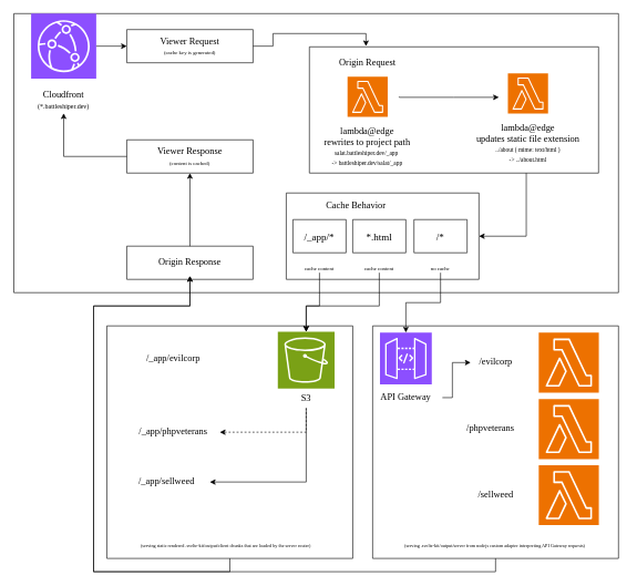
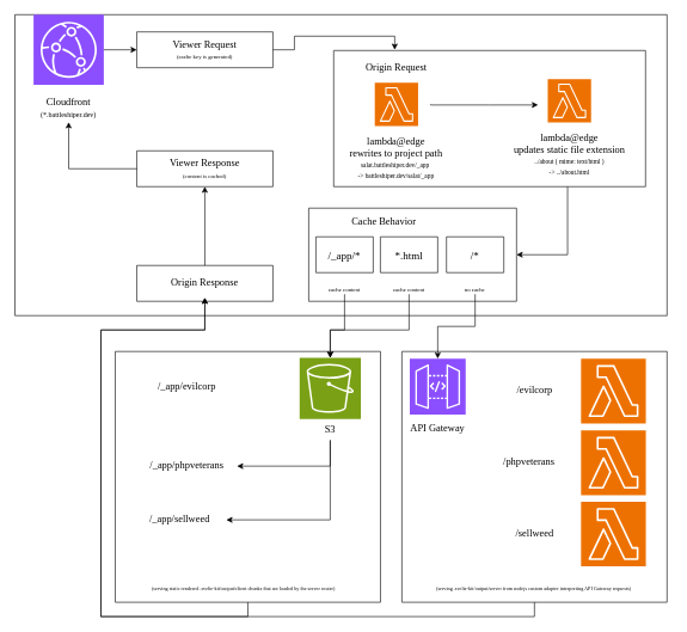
  <mxCell id="0" />
  <mxCell id="1" parent="0" />
  <mxCell id="2" value="" style="swimlane;startSize=0;" parent="1" vertex="1"><mxGeometry x="20" y="20" width="910" height="420" as="geometry" /></mxCell>
  <mxCell id="3" value="" style="group" parent="2" vertex="1" connectable="0"><mxGeometry width="150" height="150" as="geometry" /></mxCell>
  <mxCell id="4" value="" style="sketch=0;points=[[0,0,0],[0.25,0,0],[0.5,0,0],[0.75,0,0],[1,0,0],[0,1,0],[0.25,1,0],[0.5,1,0],[0.75,1,0],[1,1,0],[0,0.25,0],[0,0.5,0],[0,0.75,0],[1,0.25,0],[1,0.5,0],[1,0.75,0]];outlineConnect=0;fontColor=#232F3E;fillColor=#8C4FFF;strokeColor=#ffffff;dashed=0;verticalLabelPosition=bottom;verticalAlign=top;align=center;html=1;fontSize=12;fontStyle=0;aspect=fixed;shape=mxgraph.aws4.resourceIcon;resIcon=mxgraph.aws4.cloudfront;" parent="3" vertex="1"><mxGeometry x="26" width="98" height="98" as="geometry" /></mxCell>
  <mxCell id="5" value="&lt;font style=&quot;font-size: 14px;&quot; data-font-src=&quot;https://fonts.googleapis.com/css?family=Ubuntu&quot;&gt;Cloudfront&lt;/font&gt;&lt;div&gt;&lt;font style=&quot;font-size: 10px;&quot;&gt;(*.battleshiper.dev)&lt;/font&gt;&lt;/div&gt;" style="text;html=1;align=center;verticalAlign=middle;whiteSpace=wrap;rounded=0;fontFamily=Ubuntu;fontSource=https%3A%2F%2Ffonts.googleapis.com%2Fcss%3Ffamily%3DUbuntu;" parent="3" vertex="1"><mxGeometry y="110" width="150" height="40" as="geometry" /></mxCell>
  <mxCell id="6" style="edgeStyle=orthogonalEdgeStyle;rounded=0;orthogonalLoop=1;jettySize=auto;html=1;exitX=1;exitY=0.5;exitDx=0;exitDy=0;" parent="2" source="7" edge="1"><mxGeometry relative="1" as="geometry"><Array as="points"><mxPoint x="390" y="49" /><mxPoint x="390" y="30" /><mxPoint x="530" y="30" /><mxPoint x="530" y="49" /></Array><mxPoint x="530" y="49" as="targetPoint" /></mxGeometry></mxCell>
  <mxCell id="7" value="" style="swimlane;startSize=0;" parent="2" vertex="1"><mxGeometry x="170" y="24" width="190" height="50" as="geometry" /></mxCell>
  <mxCell id="8" value="&lt;span style=&quot;font-size: 14px;&quot;&gt;Viewer Request&lt;/span&gt;&lt;br&gt;&lt;font style=&quot;font-size: 8px;&quot;&gt;(cache key is generated)&lt;/font&gt;" style="text;html=1;align=center;verticalAlign=middle;whiteSpace=wrap;rounded=0;fontFamily=Ubuntu;fontSource=https%3A%2F%2Ffonts.googleapis.com%2Fcss%3Ffamily%3DUbuntu;" parent="7" vertex="1"><mxGeometry x="20" y="5" width="150" height="40" as="geometry" /></mxCell>
  <mxCell id="9" value="" style="group" parent="2" vertex="1" connectable="0"><mxGeometry x="380" y="50" width="500" height="190" as="geometry" /></mxCell>
  <mxCell id="10" value="" style="group" parent="9" vertex="1" connectable="0"><mxGeometry x="64.815" width="435.185" height="190" as="geometry" /></mxCell>
  <mxCell id="11" value="" style="swimlane;startSize=0;" parent="10" vertex="1"><mxGeometry width="435.185" height="190" as="geometry" /></mxCell>
  <mxCell id="12" value="&lt;span style=&quot;font-size: 14px;&quot;&gt;Origin Request&lt;/span&gt;" style="text;html=1;align=center;verticalAlign=middle;whiteSpace=wrap;rounded=0;fontFamily=Ubuntu;fontSource=https%3A%2F%2Ffonts.googleapis.com%2Fcss%3Ffamily%3DUbuntu;" parent="11" vertex="1"><mxGeometry x="15.19" y="5" width="144.82" height="40" as="geometry" /></mxCell>
  <mxCell id="13" value="" style="sketch=0;points=[[0,0,0],[0.25,0,0],[0.5,0,0],[0.75,0,0],[1,0,0],[0,1,0],[0.25,1,0],[0.5,1,0],[0.75,1,0],[1,1,0],[0,0.25,0],[0,0.5,0],[0,0.75,0],[1,0.25,0],[1,0.5,0],[1,0.75,0]];outlineConnect=0;fontColor=#232F3E;fillColor=#ED7100;strokeColor=#ffffff;dashed=0;verticalLabelPosition=bottom;verticalAlign=top;align=center;html=1;fontSize=12;fontStyle=0;aspect=fixed;shape=mxgraph.aws4.resourceIcon;resIcon=mxgraph.aws4.lambda;" parent="11" vertex="1"><mxGeometry x="57.379" y="45" width="60.444" height="60.444" as="geometry" /></mxCell>
  <mxCell id="14" value="&lt;span style=&quot;font-size: 14px;&quot;&gt;lambda@edge&lt;/span&gt;&lt;br&gt;&lt;span style=&quot;font-size: 14px;&quot;&gt;rewrites to project path&lt;/span&gt;&lt;br&gt;&lt;font style=&quot;font-size: 9px;&quot;&gt;salat.battleshiper.dev/_app&amp;nbsp;&lt;/font&gt;&lt;div&gt;&lt;font style=&quot;font-size: 9px;&quot;&gt;-&amp;gt; battleshiper.dev/salat/_app&lt;/font&gt;&lt;/div&gt;" style="text;html=1;align=center;verticalAlign=middle;whiteSpace=wrap;rounded=0;fontFamily=Ubuntu;fontSource=https%3A%2F%2Ffonts.googleapis.com%2Fcss%3Ffamily%3DUbuntu;" parent="11" vertex="1"><mxGeometry x="-162.398" y="130" width="500.0" height="40" as="geometry" /></mxCell>
  <mxCell id="15" value="" style="group" vertex="1" connectable="0" parent="11"><mxGeometry x="245.185" y="40" width="167.58" height="125" as="geometry" /></mxCell>
  <mxCell id="16" value="" style="sketch=0;points=[[0,0,0],[0.25,0,0],[0.5,0,0],[0.75,0,0],[1,0,0],[0,1,0],[0.25,1,0],[0.5,1,0],[0.75,1,0],[1,1,0],[0,0.25,0],[0,0.5,0],[0,0.75,0],[1,0.25,0],[1,0.5,0],[1,0.75,0]];outlineConnect=0;fontColor=#232F3E;fillColor=#ED7100;strokeColor=#ffffff;dashed=0;verticalLabelPosition=bottom;verticalAlign=top;align=center;html=1;fontSize=12;fontStyle=0;aspect=fixed;shape=mxgraph.aws4.resourceIcon;resIcon=mxgraph.aws4.lambda;" vertex="1" parent="15"><mxGeometry x="53.564" width="60.444" height="60.444" as="geometry" /></mxCell>
  <mxCell id="17" value="&lt;span style=&quot;font-size: 14px;&quot;&gt;lambda@edge&lt;/span&gt;&lt;br&gt;&lt;span style=&quot;font-size: 14px;&quot;&gt;updates static file extension&lt;/span&gt;&lt;br&gt;&lt;font style=&quot;font-size: 9px;&quot;&gt;../about ( mime: text/html )&lt;/font&gt;&lt;div&gt;&lt;font style=&quot;font-size: 9px;&quot;&gt;-&amp;gt; ../about.html&lt;/font&gt;&lt;/div&gt;" style="text;html=1;align=center;verticalAlign=middle;whiteSpace=wrap;rounded=0;fontFamily=Ubuntu;fontSource=https%3A%2F%2Ffonts.googleapis.com%2Fcss%3Ffamily%3DUbuntu;" vertex="1" parent="15"><mxGeometry x="-10" y="85" width="187.58" height="40" as="geometry" /></mxCell>
  <mxCell id="18" style="edgeStyle=orthogonalEdgeStyle;rounded=0;orthogonalLoop=1;jettySize=auto;html=1;" edge="1" parent="11"><mxGeometry relative="1" as="geometry"><mxPoint x="135.185" y="75" as="sourcePoint" /><mxPoint x="285.185" y="76" as="targetPoint" /><Array as="points"><mxPoint x="217" y="76" /><mxPoint x="299" y="76" /></Array></mxGeometry></mxCell>
  <mxCell id="19" style="edgeStyle=orthogonalEdgeStyle;rounded=0;orthogonalLoop=1;jettySize=auto;html=1;entryX=0.5;entryY=1;entryDx=0;entryDy=0;" parent="2" source="20" target="23" edge="1"><mxGeometry relative="1" as="geometry" /></mxCell>
  <mxCell id="20" value="" style="swimlane;startSize=0;" parent="2" vertex="1"><mxGeometry x="170" y="350" width="190" height="50" as="geometry" /></mxCell>
  <mxCell id="21" value="&lt;span style=&quot;font-size: 14px;&quot;&gt;Origin Response&lt;/span&gt;" style="text;html=1;align=center;verticalAlign=middle;whiteSpace=wrap;rounded=0;fontFamily=Ubuntu;fontSource=https%3A%2F%2Ffonts.googleapis.com%2Fcss%3Ffamily%3DUbuntu;" parent="20" vertex="1"><mxGeometry x="20" y="5" width="150" height="40" as="geometry" /></mxCell>
  <mxCell id="22" style="edgeStyle=orthogonalEdgeStyle;rounded=0;orthogonalLoop=1;jettySize=auto;html=1;entryX=0.5;entryY=1;entryDx=0;entryDy=0;" parent="2" source="23" target="5" edge="1"><mxGeometry relative="1" as="geometry" /></mxCell>
  <mxCell id="23" value="" style="swimlane;startSize=0;" parent="2" vertex="1"><mxGeometry x="170" y="190" width="190" height="50" as="geometry" /></mxCell>
  <mxCell id="24" value="&lt;span style=&quot;font-size: 14px;&quot;&gt;Viewer Response&lt;/span&gt;&lt;br&gt;&lt;font style=&quot;font-size: 8px;&quot;&gt;(content is cached)&lt;/font&gt;" style="text;html=1;align=center;verticalAlign=middle;whiteSpace=wrap;rounded=0;fontFamily=Ubuntu;fontSource=https%3A%2F%2Ffonts.googleapis.com%2Fcss%3Ffamily%3DUbuntu;" parent="23" vertex="1"><mxGeometry x="20" y="5" width="150" height="40" as="geometry" /></mxCell>
  <mxCell id="25" style="edgeStyle=orthogonalEdgeStyle;rounded=0;orthogonalLoop=1;jettySize=auto;html=1;entryX=0;entryY=0.5;entryDx=0;entryDy=0;" parent="2" source="4" target="7" edge="1"><mxGeometry relative="1" as="geometry" /></mxCell>
  <mxCell id="26" value="" style="swimlane;startSize=0;" parent="2" vertex="1"><mxGeometry x="410" y="270" width="290" height="130" as="geometry" /></mxCell>
  <mxCell id="27" value="&lt;span style=&quot;font-size: 14px;&quot;&gt;Cache Behavior&lt;/span&gt;" style="text;html=1;align=center;verticalAlign=middle;whiteSpace=wrap;rounded=0;fontFamily=Ubuntu;fontSource=https%3A%2F%2Ffonts.googleapis.com%2Fcss%3Ffamily%3DUbuntu;" parent="26" vertex="1"><mxGeometry x="30" width="150" height="40" as="geometry" /></mxCell>
  <mxCell id="28" value="&lt;font style=&quot;font-size: 8px;&quot;&gt;no cache&lt;/font&gt;" style="text;html=1;align=center;verticalAlign=middle;whiteSpace=wrap;rounded=0;fontFamily=Ubuntu;fontSource=https%3A%2F%2Ffonts.googleapis.com%2Fcss%3Ffamily%3DUbuntu;fontSize=15;" parent="26" vertex="1"><mxGeometry x="201.11" y="100" width="62.22" height="20" as="geometry" /></mxCell>
  <mxCell id="29" value="" style="group" parent="26" vertex="1" connectable="0"><mxGeometry x="10" y="40" width="80" height="80" as="geometry" /></mxCell>
  <mxCell id="30" value="" style="group" parent="29" vertex="1" connectable="0"><mxGeometry width="80" height="50" as="geometry" /></mxCell>
  <mxCell id="31" value="" style="swimlane;startSize=0;" parent="30" vertex="1"><mxGeometry width="80" height="50" as="geometry" /></mxCell>
  <mxCell id="32" value="&lt;font style=&quot;font-size: 15px;&quot;&gt;/_app/*&lt;/font&gt;" style="text;html=1;align=center;verticalAlign=middle;whiteSpace=wrap;rounded=0;fontFamily=Ubuntu;fontSource=https%3A%2F%2Ffonts.googleapis.com%2Fcss%3Ffamily%3DUbuntu;fontSize=15;" parent="30" vertex="1"><mxGeometry x="8.889" y="5" width="62.222" height="40" as="geometry" /></mxCell>
  <mxCell id="33" value="&lt;font style=&quot;font-size: 8px;&quot;&gt;cache content&lt;/font&gt;" style="text;html=1;align=center;verticalAlign=middle;whiteSpace=wrap;rounded=0;fontFamily=Ubuntu;fontSource=https%3A%2F%2Ffonts.googleapis.com%2Fcss%3Ffamily%3DUbuntu;fontSize=15;" parent="29" vertex="1"><mxGeometry x="8.89" y="60" width="62.22" height="20" as="geometry" /></mxCell>
  <mxCell id="34" value="" style="group" parent="26" vertex="1" connectable="0"><mxGeometry x="192.22" y="40" width="80" height="50" as="geometry" /></mxCell>
  <mxCell id="35" value="" style="swimlane;startSize=0;" parent="34" vertex="1"><mxGeometry width="80" height="50" as="geometry" /></mxCell>
  <mxCell id="36" value="&lt;font style=&quot;font-size: 15px;&quot;&gt;/*&lt;/font&gt;" style="text;html=1;align=center;verticalAlign=middle;whiteSpace=wrap;rounded=0;fontFamily=Ubuntu;fontSource=https%3A%2F%2Ffonts.googleapis.com%2Fcss%3Ffamily%3DUbuntu;fontSize=15;" parent="34" vertex="1"><mxGeometry x="8.889" y="5" width="62.222" height="40" as="geometry" /></mxCell>
  <mxCell id="37" value="" style="group" vertex="1" connectable="0" parent="26"><mxGeometry x="100" y="40" width="80" height="50" as="geometry" /></mxCell>
  <mxCell id="38" value="" style="swimlane;startSize=0;" vertex="1" parent="37"><mxGeometry width="80" height="50" as="geometry" /></mxCell>
  <mxCell id="39" value="&lt;font style=&quot;font-size: 15px;&quot;&gt;*.html&lt;/font&gt;" style="text;html=1;align=center;verticalAlign=middle;whiteSpace=wrap;rounded=0;fontFamily=Ubuntu;fontSource=https%3A%2F%2Ffonts.googleapis.com%2Fcss%3Ffamily%3DUbuntu;fontSize=15;" vertex="1" parent="37"><mxGeometry x="8.889" y="5" width="62.222" height="40" as="geometry" /></mxCell>
  <mxCell id="40" value="&lt;font style=&quot;font-size: 8px;&quot;&gt;cache content&lt;/font&gt;" style="text;html=1;align=center;verticalAlign=middle;whiteSpace=wrap;rounded=0;fontFamily=Ubuntu;fontSource=https%3A%2F%2Ffonts.googleapis.com%2Fcss%3Ffamily%3DUbuntu;fontSize=15;" vertex="1" parent="26"><mxGeometry x="108.89" y="100" width="62.22" height="20" as="geometry" /></mxCell>
  <mxCell id="41" style="edgeStyle=orthogonalEdgeStyle;rounded=0;orthogonalLoop=1;jettySize=auto;html=1;entryX=1;entryY=0.5;entryDx=0;entryDy=0;exitX=0.75;exitY=1;exitDx=0;exitDy=0;" edge="1" parent="2" source="11" target="26"><mxGeometry relative="1" as="geometry" /></mxCell>
  <mxCell id="42" style="edgeStyle=orthogonalEdgeStyle;rounded=0;orthogonalLoop=1;jettySize=auto;html=1;entryX=0.5;entryY=0;entryDx=0;entryDy=0;entryPerimeter=0;" parent="1" source="28" target="57" edge="1"><mxGeometry relative="1" as="geometry" /></mxCell>
  <mxCell id="43" style="edgeStyle=orthogonalEdgeStyle;rounded=0;orthogonalLoop=1;jettySize=auto;html=1;entryX=0.5;entryY=1;entryDx=0;entryDy=0;exitX=0.5;exitY=1;exitDx=0;exitDy=0;" edge="1" parent="1" source="44" target="21"><mxGeometry relative="1" as="geometry"><Array as="points"><mxPoint x="745" y="860" /><mxPoint x="140" y="860" /><mxPoint x="140" y="460" /><mxPoint x="285" y="460" /></Array></mxGeometry></mxCell>
  <mxCell id="44" value="" style="swimlane;startSize=0;" parent="1" vertex="1"><mxGeometry x="560" y="490" width="370" height="350" as="geometry" /></mxCell>
- <mxCell id="45" style="edgeStyle=orthogonalEdgeStyle;rounded=0;orthogonalLoop=1;jettySize=auto;html=1;entryX=0;entryY=0.5;entryDx=0;entryDy=0;" parent="44" source="46" target="48" edge="1"><mxGeometry relative="1" as="geometry"><Array as="points"><mxPoint x="120" y="108" /><mxPoint x="120" y="55" /></Array></mxGeometry></mxCell>
  <mxCell id="46" value="&lt;span style=&quot;font-size: 14px;&quot;&gt;API Gateway&lt;/span&gt;" style="text;html=1;align=center;verticalAlign=middle;whiteSpace=wrap;rounded=0;fontFamily=Ubuntu;fontSource=https%3A%2F%2Ffonts.googleapis.com%2Fcss%3Ffamily%3DUbuntu;" parent="44" vertex="1"><mxGeometry x="-5" y="88" width="110" height="40" as="geometry" /></mxCell>
  <mxCell id="47" value="" style="sketch=0;points=[[0,0,0],[0.25,0,0],[0.5,0,0],[0.75,0,0],[1,0,0],[0,1,0],[0.25,1,0],[0.5,1,0],[0.75,1,0],[1,1,0],[0,0.25,0],[0,0.5,0],[0,0.75,0],[1,0.25,0],[1,0.5,0],[1,0.75,0]];outlineConnect=0;fontColor=#232F3E;fillColor=#ED7100;strokeColor=#ffffff;dashed=0;verticalLabelPosition=bottom;verticalAlign=top;align=center;html=1;fontSize=12;fontStyle=0;aspect=fixed;shape=mxgraph.aws4.resourceIcon;resIcon=mxgraph.aws4.lambda;" parent="44" vertex="1"><mxGeometry x="250" y="10" width="90.44" height="90.44" as="geometry" /></mxCell>
  <mxCell id="48" value="&lt;span style=&quot;font-size: 14px;&quot;&gt;/evilcorp&lt;/span&gt;" style="text;html=1;align=center;verticalAlign=middle;whiteSpace=wrap;rounded=0;fontFamily=Ubuntu;fontSource=https%3A%2F%2Ffonts.googleapis.com%2Fcss%3Ffamily%3DUbuntu;" parent="44" vertex="1"><mxGeometry x="147.5" y="35.22" width="75" height="40" as="geometry" /></mxCell>
  <mxCell id="49" value="" style="sketch=0;points=[[0,0,0],[0.25,0,0],[0.5,0,0],[0.75,0,0],[1,0,0],[0,1,0],[0.25,1,0],[0.5,1,0],[0.75,1,0],[1,1,0],[0,0.25,0],[0,0.5,0],[0,0.75,0],[1,0.25,0],[1,0.5,0],[1,0.75,0]];outlineConnect=0;fontColor=#232F3E;fillColor=#ED7100;strokeColor=#ffffff;dashed=0;verticalLabelPosition=bottom;verticalAlign=top;align=center;html=1;fontSize=12;fontStyle=0;aspect=fixed;shape=mxgraph.aws4.resourceIcon;resIcon=mxgraph.aws4.lambda;" parent="44" vertex="1"><mxGeometry x="250" y="110" width="90.44" height="90.44" as="geometry" /></mxCell>
  <mxCell id="50" value="&lt;span style=&quot;font-size: 14px;&quot;&gt;/phpveterans&lt;/span&gt;" style="text;html=1;align=center;verticalAlign=middle;whiteSpace=wrap;rounded=0;fontFamily=Ubuntu;fontSource=https%3A%2F%2Ffonts.googleapis.com%2Fcss%3Ffamily%3DUbuntu;" parent="44" vertex="1"><mxGeometry x="120" y="135.22" width="115" height="40" as="geometry" /></mxCell>
  <mxCell id="51" value="" style="sketch=0;points=[[0,0,0],[0.25,0,0],[0.5,0,0],[0.75,0,0],[1,0,0],[0,1,0],[0.25,1,0],[0.5,1,0],[0.75,1,0],[1,1,0],[0,0.25,0],[0,0.5,0],[0,0.75,0],[1,0.25,0],[1,0.5,0],[1,0.75,0]];outlineConnect=0;fontColor=#232F3E;fillColor=#ED7100;strokeColor=#ffffff;dashed=0;verticalLabelPosition=bottom;verticalAlign=top;align=center;html=1;fontSize=12;fontStyle=0;aspect=fixed;shape=mxgraph.aws4.resourceIcon;resIcon=mxgraph.aws4.lambda;" parent="44" vertex="1"><mxGeometry x="250" y="209.56" width="90.44" height="90.44" as="geometry" /></mxCell>
  <mxCell id="52" value="&lt;span style=&quot;font-size: 14px;&quot;&gt;/sellweed&lt;/span&gt;" style="text;html=1;align=center;verticalAlign=middle;whiteSpace=wrap;rounded=0;fontFamily=Ubuntu;fontSource=https%3A%2F%2Ffonts.googleapis.com%2Fcss%3Ffamily%3DUbuntu;" parent="44" vertex="1"><mxGeometry x="142.5" y="234.78" width="85" height="40" as="geometry" /></mxCell>
  <mxCell id="53" value="" style="shape=image;verticalLabelPosition=bottom;labelBackgroundColor=default;verticalAlign=top;aspect=fixed;imageAspect=0;image=https://kit.svelte.dev/_app/immutable/assets/svelte-kit-machine.D9RaRv8H.png;clipPath=inset(27.33% 15.67% 30.67% 25.33%);" parent="44" vertex="1"><mxGeometry x="290" y="60" width="70.24" height="50" as="geometry" /></mxCell>
  <mxCell id="54" value="" style="shape=image;verticalLabelPosition=bottom;labelBackgroundColor=default;verticalAlign=top;aspect=fixed;imageAspect=0;image=https://kit.svelte.dev/_app/immutable/assets/svelte-kit-machine.D9RaRv8H.png;clipPath=inset(27.33% 15.67% 30.67% 25.33%);rotation=-180;" parent="44" vertex="1"><mxGeometry x="290" y="159.56" width="70.24" height="50" as="geometry" /></mxCell>
  <mxCell id="55" value="" style="shape=image;verticalLabelPosition=bottom;labelBackgroundColor=default;verticalAlign=top;aspect=fixed;imageAspect=0;image=https://kit.svelte.dev/_app/immutable/assets/svelte-kit-machine.D9RaRv8H.png;clipPath=inset(27.33% 15.67% 30.67% 25.33%);" parent="44" vertex="1"><mxGeometry x="290" y="260" width="70.24" height="50" as="geometry" /></mxCell>
  <mxCell id="56" value="&lt;font style=&quot;font-size: 7px;&quot;&gt;(serving .svelte-kit/output/server from nodejs custom adapter interpreting API Gateway requests)&amp;nbsp;&lt;/font&gt;" style="text;html=1;align=center;verticalAlign=middle;whiteSpace=wrap;rounded=0;fontFamily=Ubuntu;fontSource=https%3A%2F%2Ffonts.googleapis.com%2Fcss%3Ffamily%3DUbuntu;" parent="44" vertex="1"><mxGeometry x="-5.0" y="320" width="380.24" height="20" as="geometry" /></mxCell>
  <mxCell id="57" value="" style="sketch=0;points=[[0,0,0],[0.25,0,0],[0.5,0,0],[0.75,0,0],[1,0,0],[0,1,0],[0.25,1,0],[0.5,1,0],[0.75,1,0],[1,1,0],[0,0.25,0],[0,0.5,0],[0,0.75,0],[1,0.25,0],[1,0.5,0],[1,0.75,0]];outlineConnect=0;fontColor=#232F3E;fillColor=#8C4FFF;strokeColor=#ffffff;dashed=0;verticalLabelPosition=bottom;verticalAlign=top;align=center;html=1;fontSize=12;fontStyle=0;aspect=fixed;shape=mxgraph.aws4.resourceIcon;resIcon=mxgraph.aws4.api_gateway;" parent="44" vertex="1"><mxGeometry x="11" y="10" width="78" height="78" as="geometry" /></mxCell>
  <mxCell id="58" style="edgeStyle=orthogonalEdgeStyle;rounded=0;orthogonalLoop=1;jettySize=auto;html=1;entryX=0.5;entryY=1;entryDx=0;entryDy=0;exitX=0.5;exitY=1;exitDx=0;exitDy=0;" edge="1" parent="1" source="59" target="21"><mxGeometry relative="1" as="geometry"><Array as="points"><mxPoint x="345" y="860" /><mxPoint x="140" y="860" /><mxPoint x="140" y="460" /><mxPoint x="285" y="460" /></Array></mxGeometry></mxCell>
  <mxCell id="59" value="" style="swimlane;startSize=0;" parent="1" vertex="1"><mxGeometry x="160" y="490" width="370.12" height="350" as="geometry" /></mxCell>
  <mxCell id="60" value="" style="group" parent="59" vertex="1" connectable="0"><mxGeometry x="250" y="10" width="100" height="113.78" as="geometry" /></mxCell>
  <mxCell id="61" value="" style="sketch=0;points=[[0,0,0],[0.25,0,0],[0.5,0,0],[0.75,0,0],[1,0,0],[0,1,0],[0.25,1,0],[0.5,1,0],[0.75,1,0],[1,1,0],[0,0.25,0],[0,0.5,0],[0,0.75,0],[1,0.25,0],[1,0.5,0],[1,0.75,0]];outlineConnect=0;fontColor=#232F3E;fillColor=#7AA116;strokeColor=#ffffff;dashed=0;verticalLabelPosition=bottom;verticalAlign=top;align=center;html=1;fontSize=12;fontStyle=0;aspect=fixed;shape=mxgraph.aws4.resourceIcon;resIcon=mxgraph.aws4.s3;" parent="60" vertex="1"><mxGeometry x="7.28" y="-1.23" width="85.45" height="85.45" as="geometry" /></mxCell>
  <mxCell id="62" value="&lt;span style=&quot;font-size: 14px;&quot;&gt;S3&lt;/span&gt;" style="text;html=1;align=center;verticalAlign=middle;whiteSpace=wrap;rounded=0;fontFamily=Ubuntu;fontSource=https%3A%2F%2Ffonts.googleapis.com%2Fcss%3Ffamily%3DUbuntu;" parent="60" vertex="1"><mxGeometry y="84.22" width="100" height="29.56" as="geometry" /></mxCell>
  <mxCell id="63" value="&lt;span style=&quot;font-size: 14px;&quot;&gt;/&lt;/span&gt;&lt;span style=&quot;font-size: 14px;&quot;&gt;_app/&lt;/span&gt;&lt;span style=&quot;font-size: 14px;&quot;&gt;phpveterans&lt;/span&gt;" style="text;html=1;align=center;verticalAlign=middle;whiteSpace=wrap;rounded=0;fontFamily=Ubuntu;fontSource=https%3A%2F%2Ffonts.googleapis.com%2Fcss%3Ffamily%3DUbuntu;" parent="59" vertex="1"><mxGeometry x="30" y="140" width="140" height="40" as="geometry" /></mxCell>
  <mxCell id="64" value="&lt;span style=&quot;font-size: 14px;&quot;&gt;/_app/sellweed&lt;/span&gt;" style="text;html=1;align=center;verticalAlign=middle;whiteSpace=wrap;rounded=0;fontFamily=Ubuntu;fontSource=https%3A%2F%2Ffonts.googleapis.com%2Fcss%3Ffamily%3DUbuntu;" parent="59" vertex="1"><mxGeometry x="25" y="215" width="130" height="40" as="geometry" /></mxCell>
  <mxCell id="65" value="&lt;span style=&quot;font-size: 14px;&quot;&gt;/&lt;/span&gt;&lt;span style=&quot;font-size: 14px;&quot;&gt;_app/&lt;/span&gt;&lt;span style=&quot;font-size: 14px;&quot;&gt;evilcorp&lt;/span&gt;" style="text;html=1;align=center;verticalAlign=middle;whiteSpace=wrap;rounded=0;fontFamily=Ubuntu;fontSource=https%3A%2F%2Ffonts.googleapis.com%2Fcss%3Ffamily%3DUbuntu;" parent="59" vertex="1"><mxGeometry x="40" y="30" width="120" height="40" as="geometry" /></mxCell>
- <mxCell id="66" style="edgeStyle=orthogonalEdgeStyle;rounded=0;orthogonalLoop=1;jettySize=auto;html=1;entryX=1;entryY=0.5;entryDx=0;entryDy=0;exitX=0.5;exitY=1;exitDx=0;exitDy=0;dashed=1;" parent="59" source="62" target="63" edge="1"><mxGeometry relative="1" as="geometry" /></mxCell>
+ <mxCell id="66" style="edgeStyle=orthogonalEdgeStyle;rounded=0;orthogonalLoop=1;jettySize=auto;html=1;entryX=1;entryY=0.5;entryDx=0;entryDy=0;exitX=0.5;exitY=1;exitDx=0;exitDy=0;" parent="59" source="62" target="63" edge="1"><mxGeometry relative="1" as="geometry" /></mxCell>
  <mxCell id="67" style="edgeStyle=orthogonalEdgeStyle;rounded=0;orthogonalLoop=1;jettySize=auto;html=1;entryX=1;entryY=0.5;entryDx=0;entryDy=0;exitX=0.5;exitY=1;exitDx=0;exitDy=0;" parent="59" source="62" target="64" edge="1"><mxGeometry relative="1" as="geometry" /></mxCell>
  <mxCell id="68" value="&lt;font style=&quot;font-size: 7px;&quot;&gt;(serving static rendered .svelte-kit/output/client chunks that are loaded by the server router)&amp;nbsp;&lt;/font&gt;" style="text;html=1;align=center;verticalAlign=middle;whiteSpace=wrap;rounded=0;fontFamily=Ubuntu;fontSource=https%3A%2F%2Ffonts.googleapis.com%2Fcss%3Ffamily%3DUbuntu;" parent="59" vertex="1"><mxGeometry x="-10.12" y="320" width="380.24" height="20" as="geometry" /></mxCell>
  <mxCell id="69" style="edgeStyle=orthogonalEdgeStyle;rounded=0;orthogonalLoop=1;jettySize=auto;html=1;entryX=0.5;entryY=0;entryDx=0;entryDy=0;entryPerimeter=0;" parent="1" source="33" target="61" edge="1"><mxGeometry relative="1" as="geometry"><Array as="points"><mxPoint x="480" y="460" /><mxPoint x="460" y="460" /></Array></mxGeometry></mxCell>
  <mxCell id="70" style="edgeStyle=orthogonalEdgeStyle;rounded=0;orthogonalLoop=1;jettySize=auto;html=1;" edge="1" parent="1" source="40" target="61"><mxGeometry relative="1" as="geometry"><Array as="points"><mxPoint x="570" y="460" /><mxPoint x="460" y="460" /></Array></mxGeometry></mxCell>
